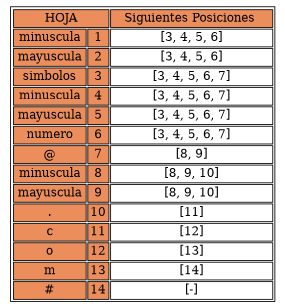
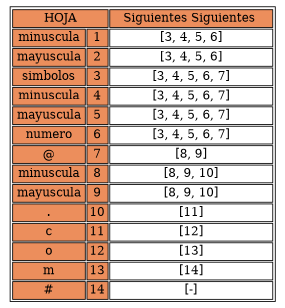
  digraph {
-   n1 [label=< 			<table border='1' cellborder='1'> 				<tr> 					<td bgcolor = "#EC8E5C" colspan = "4">HOJA</td> 					<td bgcolor = "#EC8E5C" colspan = "14">Siguientes Posiciones </td> 				</tr>  				<tr> 					<td bgcolor = "#EC8E5C" colspan = "3">minuscula</td> 					<td bgcolor = "#EC8E5C" >1</td> 					<td colspan = "14">[3, 4, 5, 6]</td> 				</tr>  				<tr> 					<td bgcolor = "#EC8E5C" colspan = "3">mayuscula</td> 					<td bgcolor = "#EC8E5C" >2</td> 					<td colspan = "14">[3, 4, 5, 6]</td> 				</tr>  				<tr> 					<td bgcolor = "#EC8E5C" colspan = "3">simbolos</td> 					<td bgcolor = "#EC8E5C" >3</td> 					<td colspan = "14">[3, 4, 5, 6, 7]</td> 				</tr>  				<tr> 					<td bgcolor = "#EC8E5C" colspan = "3">minuscula</td> 					<td bgcolor = "#EC8E5C" >4</td> 					<td colspan = "14">[3, 4, 5, 6, 7]</td> 				</tr>  				<tr> 					<td bgcolor = "#EC8E5C" colspan = "3">mayuscula</td> 					<td bgcolor = "#EC8E5C" >5</td> 					<td colspan = "14">[3, 4, 5, 6, 7]</td> 				</tr>  				<tr> 					<td bgcolor = "#EC8E5C" colspan = "3">numero</td> 					<td bgcolor = "#EC8E5C" >6</td> 					<td colspan = "14">[3, 4, 5, 6, 7]</td> 				</tr>  				<tr> 					<td bgcolor = "#EC8E5C" colspan = "3">@</td> 					<td bgcolor = "#EC8E5C" >7</td> 					<td colspan = "14">[8, 9]</td> 				</tr>  				<tr> 					<td bgcolor = "#EC8E5C" colspan = "3">minuscula</td> 					<td bgcolor = "#EC8E5C" >8</td> 					<td colspan = "14">[8, 9, 10]</td> 				</tr>  				<tr> 					<td bgcolor = "#EC8E5C" colspan = "3">mayuscula</td> 					<td bgcolor = "#EC8E5C" >9</td> 					<td colspan = "14">[8, 9, 10]</td> 				</tr>  				<tr> 					<td bgcolor = "#EC8E5C" colspan = "3">.</td> 					<td bgcolor = "#EC8E5C" >10</td> 					<td colspan = "14">[11]</td> 				</tr>  				<tr> 					<td bgcolor = "#EC8E5C" colspan = "3">c</td> 					<td bgcolor = "#EC8E5C" >11</td> 					<td colspan = "14">[12]</td> 				</tr>  				<tr> 					<td bgcolor = "#EC8E5C" colspan = "3">o</td> 					<td bgcolor = "#EC8E5C" >12</td> 					<td colspan = "14">[13]</td> 				</tr>  				<tr> 					<td bgcolor = "#EC8E5C" colspan = "3">m</td> 					<td bgcolor = "#EC8E5C" >13</td> 					<td colspan = "14">[14]</td> 				</tr>  				<tr> 					<td bgcolor = "#EC8E5C" colspan = "3">#</td> 					<td bgcolor = "#EC8E5C" >14</td> 					<td colspan = "14">[-]</td> 				</tr>  			</table> 	> shape=plaintext]
+   n1 [label=< 			<table border='1' cellborder='1'> 				<tr> 					<td bgcolor = "#EC8E5C" colspan = "4">HOJA</td> 					<td bgcolor = "#EC8E5C" colspan = "14">Siguientes Siguientes </td> 				</tr>  				<tr> 					<td bgcolor = "#EC8E5C" colspan = "3">minuscula</td> 					<td bgcolor = "#EC8E5C" >1</td> 					<td colspan = "14">[3, 4, 5, 6]</td> 				</tr>  				<tr> 					<td bgcolor = "#EC8E5C" colspan = "3">mayuscula</td> 					<td bgcolor = "#EC8E5C" >2</td> 					<td colspan = "14">[3, 4, 5, 6]</td> 				</tr>  				<tr> 					<td bgcolor = "#EC8E5C" colspan = "3">simbolos</td> 					<td bgcolor = "#EC8E5C" >3</td> 					<td colspan = "14">[3, 4, 5, 6, 7]</td> 				</tr>  				<tr> 					<td bgcolor = "#EC8E5C" colspan = "3">minuscula</td> 					<td bgcolor = "#EC8E5C" >4</td> 					<td colspan = "14">[3, 4, 5, 6, 7]</td> 				</tr>  				<tr> 					<td bgcolor = "#EC8E5C" colspan = "3">mayuscula</td> 					<td bgcolor = "#EC8E5C" >5</td> 					<td colspan = "14">[3, 4, 5, 6, 7]</td> 				</tr>  				<tr> 					<td bgcolor = "#EC8E5C" colspan = "3">numero</td> 					<td bgcolor = "#EC8E5C" >6</td> 					<td colspan = "14">[3, 4, 5, 6, 7]</td> 				</tr>  				<tr> 					<td bgcolor = "#EC8E5C" colspan = "3">@</td> 					<td bgcolor = "#EC8E5C" >7</td> 					<td colspan = "14">[8, 9]</td> 				</tr>  				<tr> 					<td bgcolor = "#EC8E5C" colspan = "3">minuscula</td> 					<td bgcolor = "#EC8E5C" >8</td> 					<td colspan = "14">[8, 9, 10]</td> 				</tr>  				<tr> 					<td bgcolor = "#EC8E5C" colspan = "3">mayuscula</td> 					<td bgcolor = "#EC8E5C" >9</td> 					<td colspan = "14">[8, 9, 10]</td> 				</tr>  				<tr> 					<td bgcolor = "#EC8E5C" colspan = "3">.</td> 					<td bgcolor = "#EC8E5C" >10</td> 					<td colspan = "14">[11]</td> 				</tr>  				<tr> 					<td bgcolor = "#EC8E5C" colspan = "3">c</td> 					<td bgcolor = "#EC8E5C" >11</td> 					<td colspan = "14">[12]</td> 				</tr>  				<tr> 					<td bgcolor = "#EC8E5C" colspan = "3">o</td> 					<td bgcolor = "#EC8E5C" >12</td> 					<td colspan = "14">[13]</td> 				</tr>  				<tr> 					<td bgcolor = "#EC8E5C" colspan = "3">m</td> 					<td bgcolor = "#EC8E5C" >13</td> 					<td colspan = "14">[14]</td> 				</tr>  				<tr> 					<td bgcolor = "#EC8E5C" colspan = "3">#</td> 					<td bgcolor = "#EC8E5C" >14</td> 					<td colspan = "14">[-]</td> 				</tr>  			</table> 	> shape=plaintext]
  }
